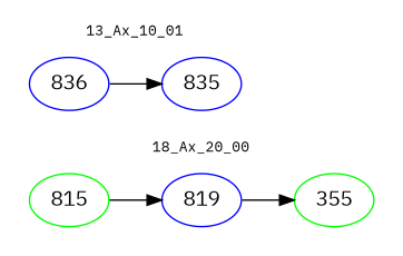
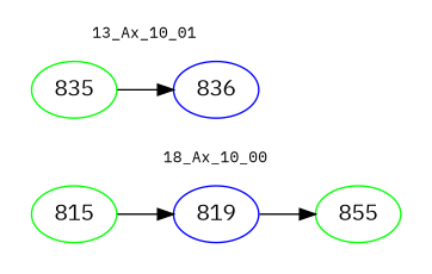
  digraph {
    fontname="IBM Plex Mono"
    rankdir=LR
    node [color=blue fontname="IBM Plex Mono"]
    edge [color=black fontname="IBM Plex Mono"]
    n1 [color=green label=815]
    n2 [label=819]
-   n3 [color=green label=355]
+   n3 [color=green label=855]
    n4 [label=836]
-   n5 [label=835]
+   n5 [color=green label=835]
    subgraph cluster_1 {
      color=white
      fontsize=10
-     label="18_Ax_20_00"
+     label="18_Ax_10_00"
      n1
      n2
      n3
    }
    subgraph cluster_2 {
      color=white
      fontsize=10
      label="13_Ax_10_01"
      n4
      n5
    }
    n1 -> n2
    n2 -> n3
-   n4 -> n5
+   n5 -> n4
  }
